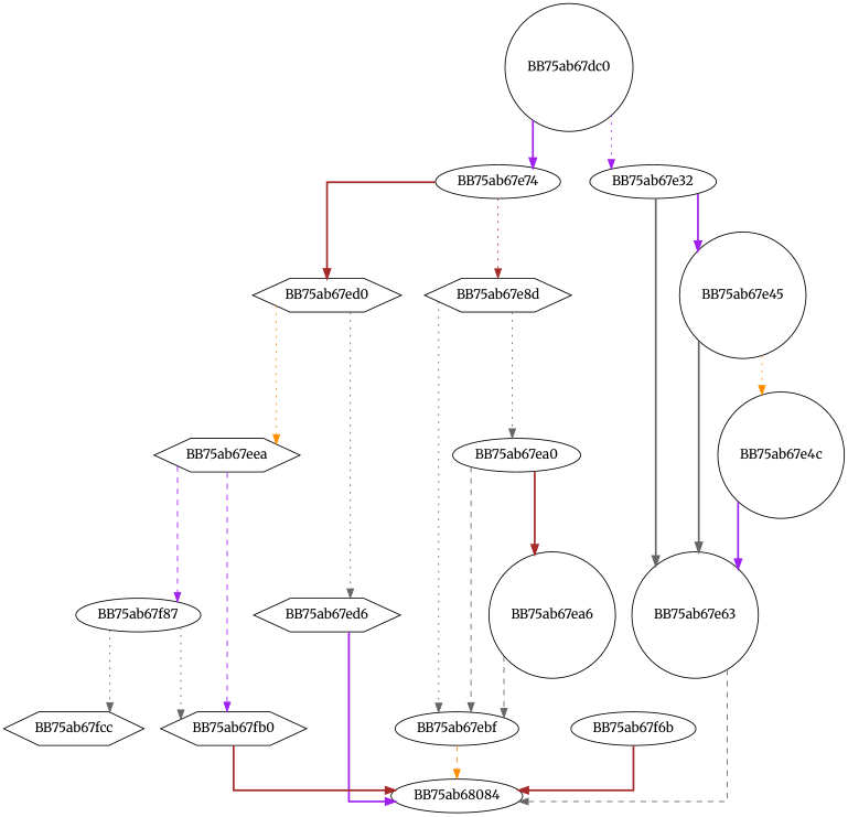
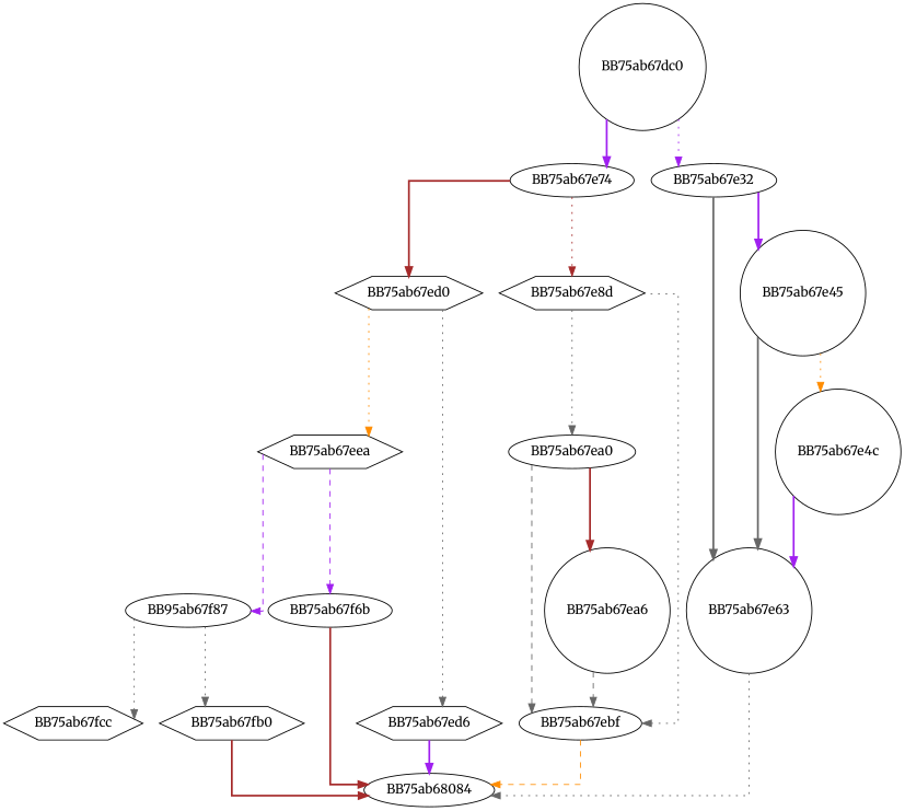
  digraph {
    fontname=Merriweather
    splines=ortho
    node [fontname=Merriweather shape=ellipse]
    edge [color=gray40 fontname=Merriweather style=bold]
    BB75ab67dc0 [shape=circle]
    BB75ab67e74
    BB75ab67e32
    BB75ab67ed0 [shape=hexagon]
    BB75ab67e8d [shape=hexagon]
    BB75ab67e63 [shape=circle]
    BB75ab67e45 [shape=circle]
    BB75ab67eea [shape=hexagon]
    BB75ab67ed6 [shape=hexagon]
    BB75ab67ebf
    BB75ab67ea0
    BB75ab68084
    BB75ab67e4c [shape=circle]
-   BB75ab67f87
+   BB75ab67f87 [label=BB95ab67f87]
    BB75ab67f6b
    BB75ab67ea6 [shape=circle]
    BB75ab67fcc [shape=hexagon]
    BB75ab67fb0 [shape=hexagon]
    BB75ab67dc0 -> BB75ab67e74 [color=purple]
    BB75ab67dc0 -> BB75ab67e32 [color=purple style=dotted]
    BB75ab67e74 -> BB75ab67ed0 [color=brown]
    BB75ab67e74 -> BB75ab67e8d [color=brown style=dotted]
    BB75ab67e32 -> BB75ab67e63
    BB75ab67e32 -> BB75ab67e45 [color=purple]
    BB75ab67ed0 -> BB75ab67eea [color=darkorange style=dotted]
    BB75ab67ed0 -> BB75ab67ed6 [style=dotted]
    BB75ab67e8d -> BB75ab67ebf [style=dotted]
    BB75ab67e8d -> BB75ab67ea0 [style=dotted]
-   BB75ab67e63 -> BB75ab68084 [style=dashed]
+   BB75ab67e63 -> BB75ab68084 [style=dotted]
    BB75ab67e45 -> BB75ab67e63
    BB75ab67e45 -> BB75ab67e4c [color=darkorange style=dotted]
    BB75ab67eea -> BB75ab67f87 [color=purple style=dashed]
-   BB75ab67eea -> BB75ab67fb0 [color=purple style=dashed]
+   BB75ab67eea -> BB75ab67f6b [color=purple style=dashed]
    BB75ab67ed6 -> BB75ab68084 [color=purple]
    BB75ab67ebf -> BB75ab68084 [color=darkorange style=dashed]
    BB75ab67ea0 -> BB75ab67ebf [style=dashed]
    BB75ab67ea0 -> BB75ab67ea6 [color=brown]
    BB75ab67e4c -> BB75ab67e63 [color=purple]
    BB75ab67f87 -> BB75ab67fcc [style=dotted]
    BB75ab67f87 -> BB75ab67fb0 [style=dotted]
    BB75ab67f6b -> BB75ab68084 [color=brown]
    BB75ab67ea6 -> BB75ab67ebf [style=dashed]
    BB75ab67fb0 -> BB75ab68084 [color=brown]
  }
